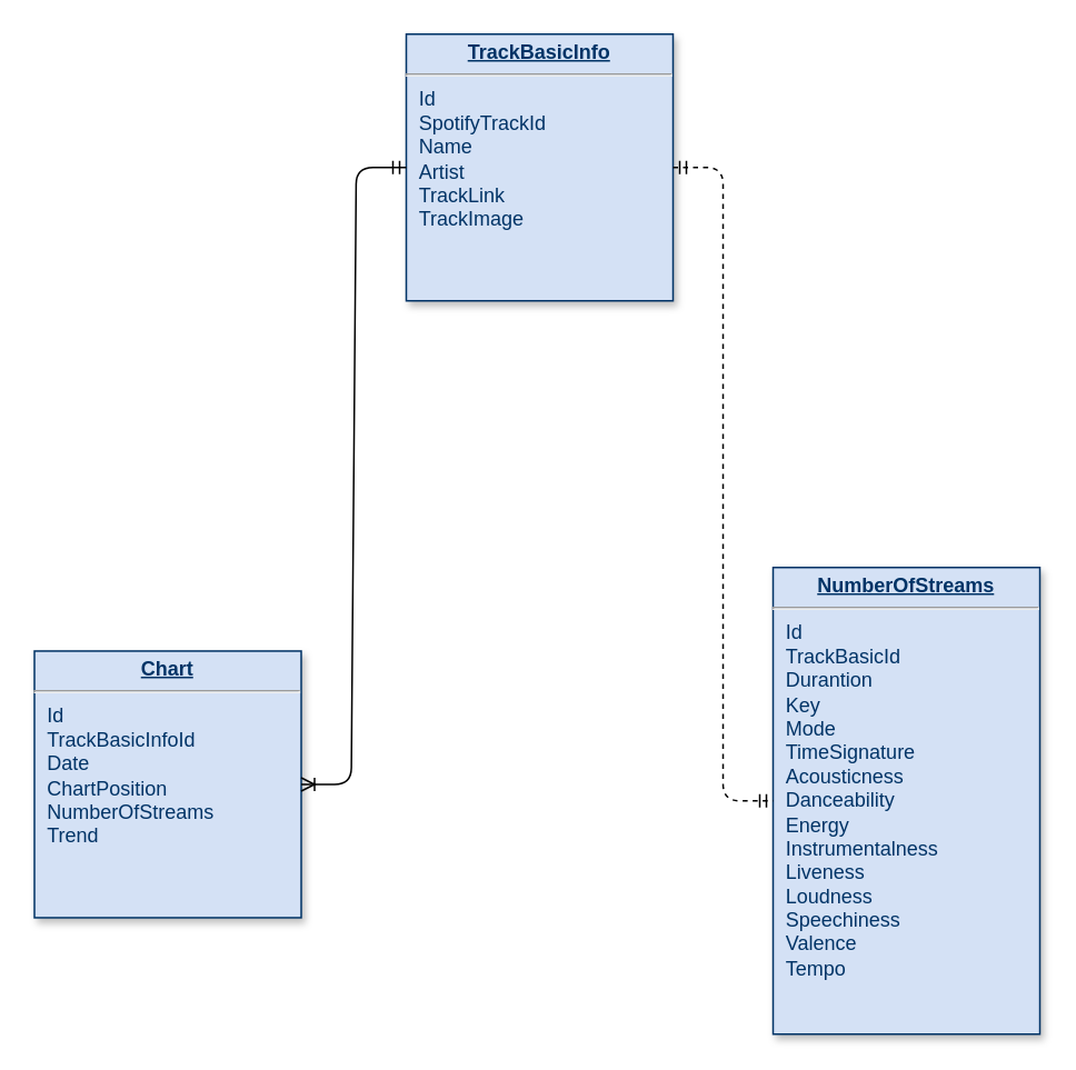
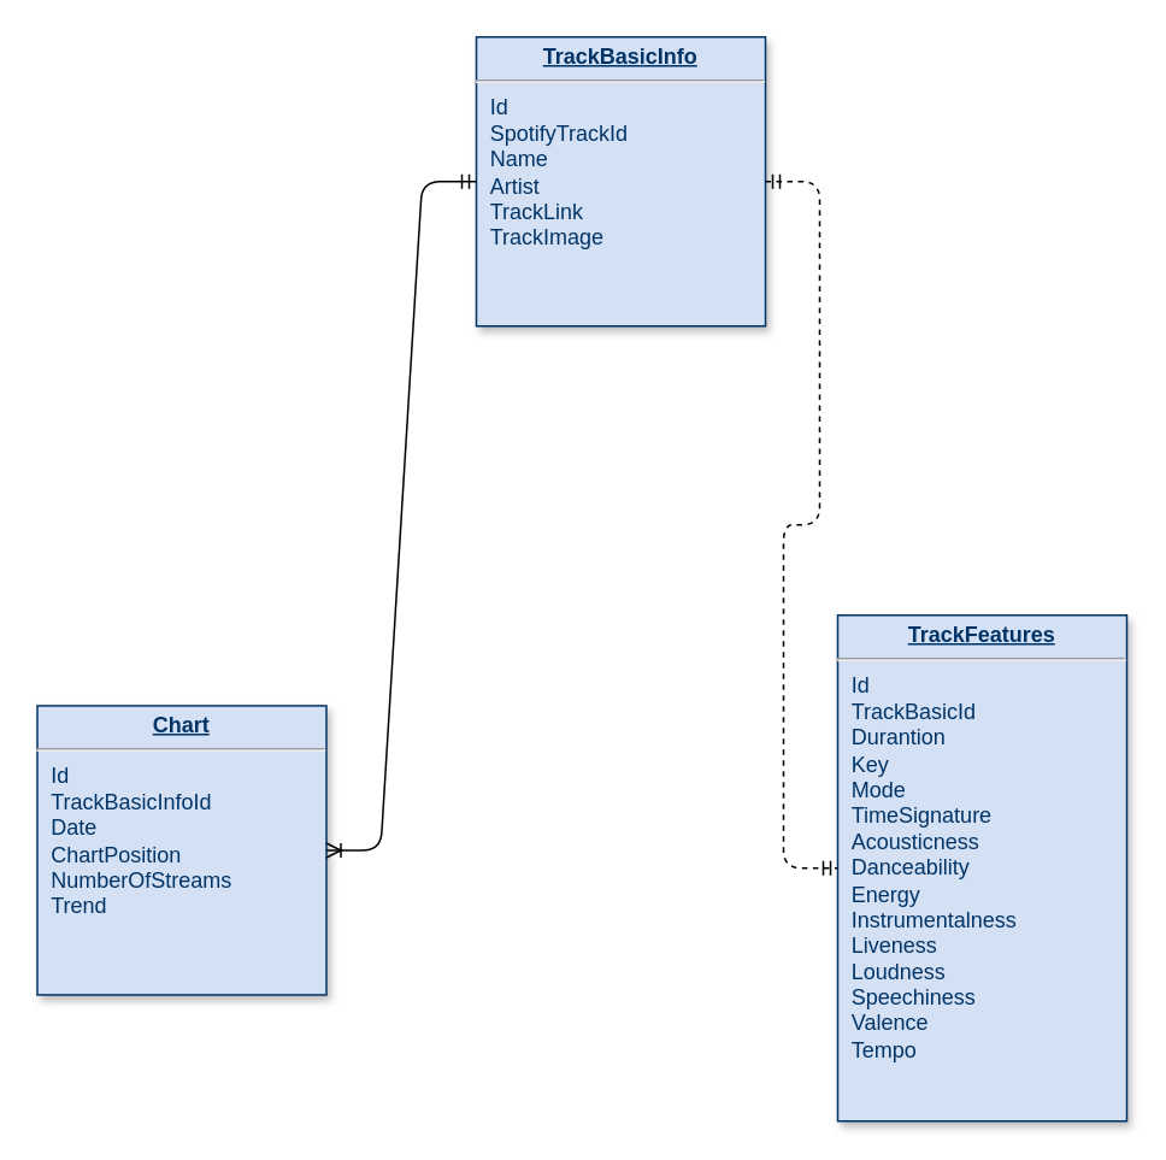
  <mxCell id="0" />
  <mxCell id="1" parent="0" />
- <mxCell id="2" value="&lt;p style=&quot;margin: 0px ; margin-top: 4px ; text-align: center ; text-decoration: underline&quot;&gt;&lt;strong&gt;TrackBasicInfo&lt;/strong&gt;&lt;/p&gt;&lt;hr&gt;&lt;p style=&quot;margin: 0px ; margin-left: 8px&quot;&gt;Id&lt;/p&gt;&lt;p style=&quot;margin: 0px ; margin-left: 8px&quot;&gt;SpotifyTrackId&lt;/p&gt;&lt;p style=&quot;margin: 0px ; margin-left: 8px&quot;&gt;Name&lt;/p&gt;&lt;p style=&quot;margin: 0px ; margin-left: 8px&quot;&gt;Artist&lt;/p&gt;&lt;p style=&quot;margin: 0px ; margin-left: 8px&quot;&gt;TrackLink&lt;/p&gt;&lt;p style=&quot;margin: 0px ; margin-left: 8px&quot;&gt;TrackImage&lt;/p&gt;" style="verticalAlign=top;align=left;overflow=fill;fontSize=12;fontFamily=Helvetica;html=1;strokeColor=#003366;shadow=1;fillColor=#D4E1F5;fontColor=#003366" parent="1" vertex="1"><mxGeometry x="243" y="20" width="160" height="160" as="geometry" /></mxCell>
+ <mxCell id="2" value="&lt;p style=&quot;margin: 0px ; margin-top: 4px ; text-align: center ; text-decoration: underline&quot;&gt;&lt;strong&gt;TrackBasicInfo&lt;/strong&gt;&lt;/p&gt;&lt;hr&gt;&lt;p style=&quot;margin: 0px ; margin-left: 8px&quot;&gt;Id&lt;/p&gt;&lt;p style=&quot;margin: 0px ; margin-left: 8px&quot;&gt;SpotifyTrackId&lt;/p&gt;&lt;p style=&quot;margin: 0px ; margin-left: 8px&quot;&gt;Name&lt;/p&gt;&lt;p style=&quot;margin: 0px ; margin-left: 8px&quot;&gt;Artist&lt;/p&gt;&lt;p style=&quot;margin: 0px ; margin-left: 8px&quot;&gt;TrackLink&lt;/p&gt;&lt;p style=&quot;margin: 0px ; margin-left: 8px&quot;&gt;TrackImage&lt;/p&gt;" style="verticalAlign=top;align=left;overflow=fill;fontSize=12;fontFamily=Helvetica;html=1;strokeColor=#003366;shadow=1;fillColor=#D4E1F5;fontColor=#003366" parent="1" vertex="1"><mxGeometry x="263" y="20" width="160" height="160" as="geometry" /></mxCell>
  <mxCell id="3" value="&lt;p style=&quot;margin: 0px ; margin-top: 4px ; text-align: center ; text-decoration: underline&quot;&gt;&lt;strong&gt;Chart&lt;/strong&gt;&lt;/p&gt;&lt;hr&gt;&lt;p style=&quot;margin: 0px ; margin-left: 8px&quot;&gt;Id&lt;/p&gt;&lt;p style=&quot;margin: 0px ; margin-left: 8px&quot;&gt;TrackBasicInfoId&lt;/p&gt;&lt;p style=&quot;margin: 0px ; margin-left: 8px&quot;&gt;Date&lt;/p&gt;&lt;p style=&quot;margin: 0px ; margin-left: 8px&quot;&gt;ChartPosition&lt;/p&gt;&lt;p style=&quot;margin: 0px ; margin-left: 8px&quot;&gt;NumberOfStreams&lt;/p&gt;&lt;p style=&quot;margin: 0px ; margin-left: 8px&quot;&gt;Trend&lt;/p&gt;" style="verticalAlign=top;align=left;overflow=fill;fontSize=12;fontFamily=Helvetica;html=1;strokeColor=#003366;shadow=1;fillColor=#D4E1F5;fontColor=#003366" parent="1" vertex="1"><mxGeometry x="20" y="390.14" width="160" height="160" as="geometry" /></mxCell>
- <mxCell id="4" value="&lt;p style=&quot;margin: 0px ; margin-top: 4px ; text-align: center ; text-decoration: underline&quot;&gt;&lt;strong&gt;NumberOfStreams&lt;/strong&gt;&lt;/p&gt;&lt;hr&gt;&lt;p style=&quot;margin: 0px ; margin-left: 8px&quot;&gt;Id&lt;/p&gt;&lt;p style=&quot;margin: 0px ; margin-left: 8px&quot;&gt;TrackBasicId&lt;/p&gt;&lt;p style=&quot;margin: 0px ; margin-left: 8px&quot;&gt;Durantion&lt;/p&gt;&lt;p style=&quot;margin: 0px ; margin-left: 8px&quot;&gt;Key&lt;/p&gt;&lt;p style=&quot;margin: 0px ; margin-left: 8px&quot;&gt;Mode&lt;/p&gt;&lt;p style=&quot;margin: 0px ; margin-left: 8px&quot;&gt;TimeSignature&lt;/p&gt;&lt;p style=&quot;margin: 0px ; margin-left: 8px&quot;&gt;Acousticness&lt;/p&gt;&lt;p style=&quot;margin: 0px ; margin-left: 8px&quot;&gt;Danceability&lt;/p&gt;&lt;p style=&quot;margin: 0px ; margin-left: 8px&quot;&gt;Energy&lt;/p&gt;&lt;p style=&quot;margin: 0px ; margin-left: 8px&quot;&gt;Instrumentalness&lt;/p&gt;&lt;p style=&quot;margin: 0px ; margin-left: 8px&quot;&gt;Liveness&lt;/p&gt;&lt;p style=&quot;margin: 0px ; margin-left: 8px&quot;&gt;Loudness&lt;/p&gt;&lt;p style=&quot;margin: 0px ; margin-left: 8px&quot;&gt;Speechiness&lt;/p&gt;&lt;p style=&quot;margin: 0px ; margin-left: 8px&quot;&gt;Valence&lt;/p&gt;&lt;p style=&quot;margin: 0px ; margin-left: 8px&quot;&gt;Tempo&lt;/p&gt;&lt;p style=&quot;margin: 0px ; margin-left: 8px&quot;&gt;&lt;br&gt;&lt;/p&gt;&lt;p style=&quot;margin: 0px ; margin-left: 8px&quot;&gt;&lt;br&gt;&lt;/p&gt;&lt;p style=&quot;margin: 0px ; margin-left: 8px&quot;&gt;&lt;br&gt;&lt;/p&gt;" style="verticalAlign=top;align=left;overflow=fill;fontSize=12;fontFamily=Helvetica;html=1;strokeColor=#003366;shadow=1;fillColor=#D4E1F5;fontColor=#003366" parent="1" vertex="1"><mxGeometry x="463" y="340" width="160" height="280" as="geometry" /></mxCell>
+ <mxCell id="4" value="&lt;p style=&quot;margin: 0px ; margin-top: 4px ; text-align: center ; text-decoration: underline&quot;&gt;&lt;strong&gt;TrackFeatures&lt;/strong&gt;&lt;/p&gt;&lt;hr&gt;&lt;p style=&quot;margin: 0px ; margin-left: 8px&quot;&gt;Id&lt;/p&gt;&lt;p style=&quot;margin: 0px ; margin-left: 8px&quot;&gt;TrackBasicId&lt;/p&gt;&lt;p style=&quot;margin: 0px ; margin-left: 8px&quot;&gt;Durantion&lt;/p&gt;&lt;p style=&quot;margin: 0px ; margin-left: 8px&quot;&gt;Key&lt;/p&gt;&lt;p style=&quot;margin: 0px ; margin-left: 8px&quot;&gt;Mode&lt;/p&gt;&lt;p style=&quot;margin: 0px ; margin-left: 8px&quot;&gt;TimeSignature&lt;/p&gt;&lt;p style=&quot;margin: 0px ; margin-left: 8px&quot;&gt;Acousticness&lt;/p&gt;&lt;p style=&quot;margin: 0px ; margin-left: 8px&quot;&gt;Danceability&lt;/p&gt;&lt;p style=&quot;margin: 0px ; margin-left: 8px&quot;&gt;Energy&lt;/p&gt;&lt;p style=&quot;margin: 0px ; margin-left: 8px&quot;&gt;Instrumentalness&lt;/p&gt;&lt;p style=&quot;margin: 0px ; margin-left: 8px&quot;&gt;Liveness&lt;/p&gt;&lt;p style=&quot;margin: 0px ; margin-left: 8px&quot;&gt;Loudness&lt;/p&gt;&lt;p style=&quot;margin: 0px ; margin-left: 8px&quot;&gt;Speechiness&lt;/p&gt;&lt;p style=&quot;margin: 0px ; margin-left: 8px&quot;&gt;Valence&lt;/p&gt;&lt;p style=&quot;margin: 0px ; margin-left: 8px&quot;&gt;Tempo&lt;/p&gt;&lt;p style=&quot;margin: 0px ; margin-left: 8px&quot;&gt;&lt;br&gt;&lt;/p&gt;&lt;p style=&quot;margin: 0px ; margin-left: 8px&quot;&gt;&lt;br&gt;&lt;/p&gt;&lt;p style=&quot;margin: 0px ; margin-left: 8px&quot;&gt;&lt;br&gt;&lt;/p&gt;" style="verticalAlign=top;align=left;overflow=fill;fontSize=12;fontFamily=Helvetica;html=1;strokeColor=#003366;shadow=1;fillColor=#D4E1F5;fontColor=#003366" parent="1" vertex="1"><mxGeometry x="463" y="340" width="160" height="280" as="geometry" /></mxCell>
  <mxCell id="5" value="" style="edgeStyle=entityRelationEdgeStyle;fontSize=12;html=1;endArrow=ERoneToMany;startArrow=ERmandOne;" parent="1" source="2" target="3" edge="1"><mxGeometry width="100" height="100" relative="1" as="geometry"><mxPoint x="20" y="70" as="sourcePoint" /><mxPoint x="73" y="380" as="targetPoint" /></mxGeometry></mxCell>
  <mxCell id="6" value="" style="edgeStyle=entityRelationEdgeStyle;fontSize=12;html=1;endArrow=ERmandOne;startArrow=ERmandOne;dashed=1;" parent="1" source="2" target="4" edge="1"><mxGeometry width="100" height="100" relative="1" as="geometry"><mxPoint x="23" y="680" as="sourcePoint" /><mxPoint x="123" y="580" as="targetPoint" /></mxGeometry></mxCell>
